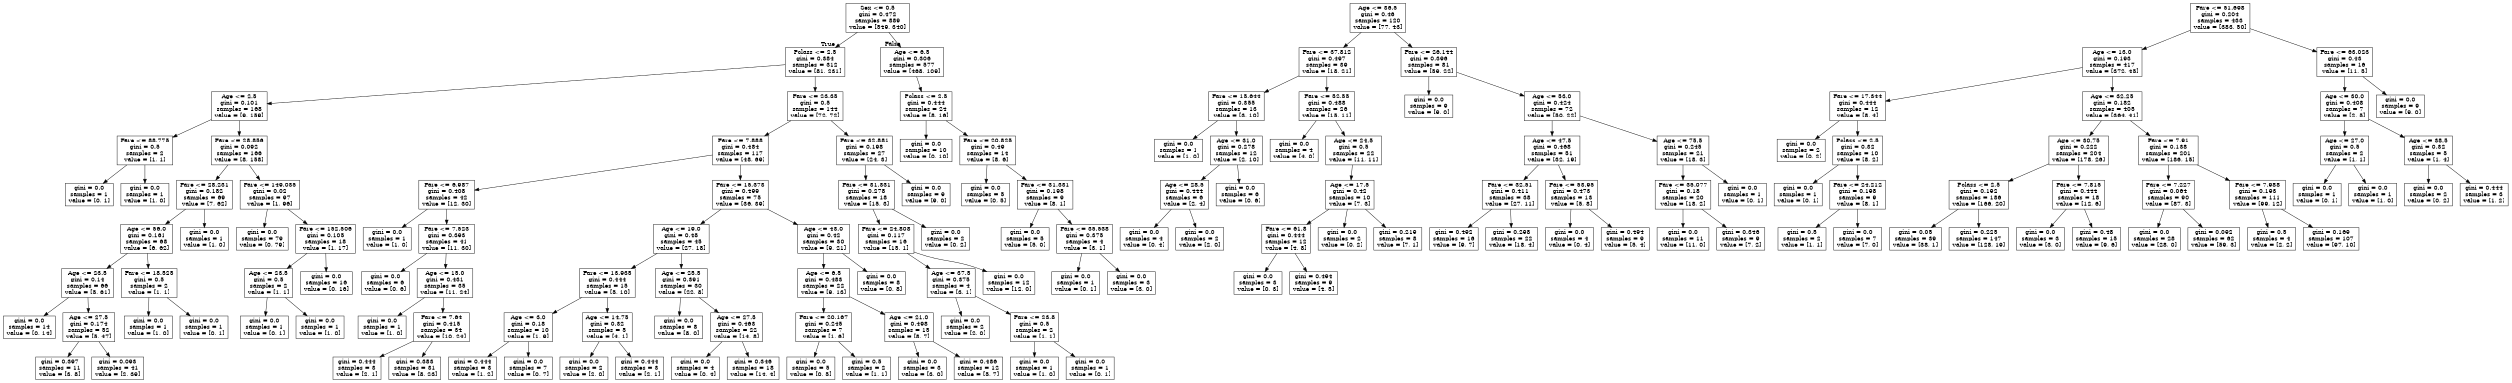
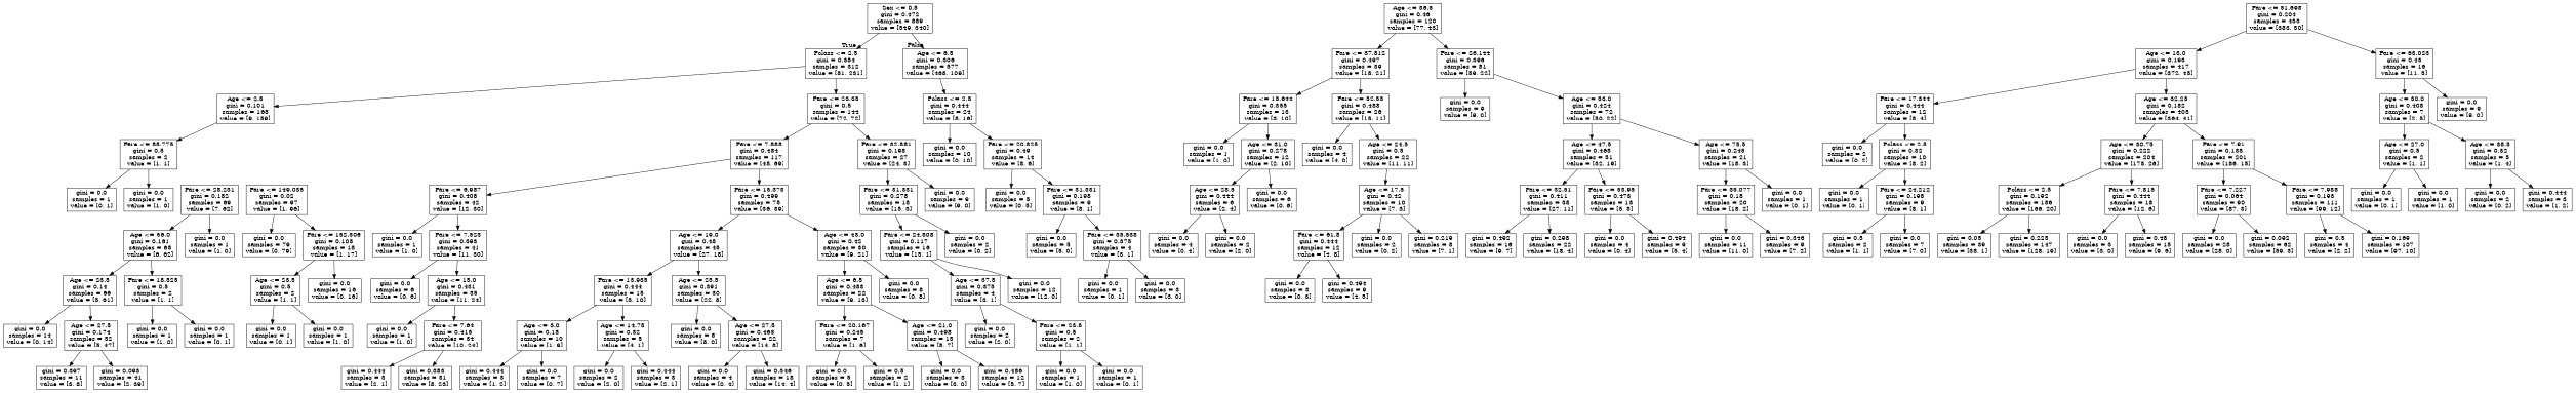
  digraph {
    node [shape=box]
    n1 [label="Sex <= 0.5\ngini = 0.472\nsamples = 889\nvalue = [549, 340]"]
    n2 [label="Pclass <= 2.5\ngini = 0.384\nsamples = 312\nvalue = [81, 231]"]
    n3 [label="Age <= 6.5\ngini = 0.306\nsamples = 577\nvalue = [468, 109]"]
    n4 [label="Age <= 2.5\ngini = 0.101\nsamples = 168\nvalue = [9, 159]"]
    n5 [label="Fare <= 23.35\ngini = 0.5\nsamples = 144\nvalue = [72, 72]"]
    n6 [label="Pclass <= 2.5\ngini = 0.444\nsamples = 24\nvalue = [8, 16]"]
    n7 [label="Fare <= 88.775\ngini = 0.5\nsamples = 2\nvalue = [1, 1]"]
-   n8 [label="Fare <= 28.856\ngini = 0.092\nsamples = 166\nvalue = [8, 158]"]
    n9 [label="Fare <= 7.888\ngini = 0.484\nsamples = 117\nvalue = [48, 69]"]
    n10 [label="Fare <= 32.881\ngini = 0.198\nsamples = 27\nvalue = [24, 3]"]
    n11 [label="gini = 0.0\nsamples = 1\nvalue = [0, 1]"]
    n12 [label="gini = 0.0\nsamples = 1\nvalue = [1, 0]"]
    n13 [label="Fare <= 28.231\ngini = 0.182\nsamples = 69\nvalue = [7, 62]"]
    n14 [label="Fare <= 149.035\ngini = 0.02\nsamples = 97\nvalue = [1, 96]"]
    n15 [label="Age <= 56.0\ngini = 0.161\nsamples = 68\nvalue = [6, 62]"]
    n16 [label="gini = 0.0\nsamples = 1\nvalue = [1, 0]"]
    n17 [label="gini = 0.0\nsamples = 79\nvalue = [0, 79]"]
    n18 [label="Fare <= 152.506\ngini = 0.105\nsamples = 18\nvalue = [1, 17]"]
    n19 [label="Age <= 23.5\ngini = 0.14\nsamples = 66\nvalue = [5, 61]"]
    n20 [label="Fare <= 18.525\ngini = 0.5\nsamples = 2\nvalue = [1, 1]"]
    n21 [label="gini = 0.0\nsamples = 14\nvalue = [0, 14]"]
    n22 [label="Age <= 27.5\ngini = 0.174\nsamples = 52\nvalue = [5, 47]"]
    n23 [label="gini = 0.0\nsamples = 1\nvalue = [1, 0]"]
    n24 [label="gini = 0.0\nsamples = 1\nvalue = [0, 1]"]
    n25 [label="gini = 0.397\nsamples = 11\nvalue = [3, 8]"]
    n26 [label="gini = 0.093\nsamples = 41\nvalue = [2, 39]"]
    n27 [label="Age <= 23.5\ngini = 0.5\nsamples = 2\nvalue = [1, 1]"]
    n28 [label="gini = 0.0\nsamples = 16\nvalue = [0, 16]"]
    n29 [label="gini = 0.0\nsamples = 1\nvalue = [0, 1]"]
    n30 [label="gini = 0.0\nsamples = 1\nvalue = [1, 0]"]
    n31 [label="Fare <= 6.987\ngini = 0.408\nsamples = 42\nvalue = [12, 30]"]
    n32 [label="Fare <= 15.373\ngini = 0.499\nsamples = 75\nvalue = [36, 39]"]
    n33 [label="Fare <= 31.331\ngini = 0.278\nsamples = 18\nvalue = [15, 3]"]
    n34 [label="gini = 0.0\nsamples = 9\nvalue = [9, 0]"]
    n35 [label="gini = 0.0\nsamples = 1\nvalue = [1, 0]"]
    n36 [label="Fare <= 7.523\ngini = 0.393\nsamples = 41\nvalue = [11, 30]"]
    n37 [label="Age <= 19.0\ngini = 0.48\nsamples = 45\nvalue = [27, 18]"]
    n38 [label="Age <= 43.0\ngini = 0.42\nsamples = 30\nvalue = [9, 21]"]
    n39 [label="gini = 0.0\nsamples = 6\nvalue = [0, 6]"]
    n40 [label="Age <= 15.0\ngini = 0.431\nsamples = 35\nvalue = [11, 24]"]
    n41 [label="gini = 0.0\nsamples = 1\nvalue = [1, 0]"]
    n42 [label="Fare <= 7.64\ngini = 0.415\nsamples = 34\nvalue = [10, 24]"]
    n43 [label="gini = 0.444\nsamples = 3\nvalue = [2, 1]"]
    n44 [label="gini = 0.383\nsamples = 31\nvalue = [8, 23]"]
    n45 [label="Fare <= 13.935\ngini = 0.444\nsamples = 15\nvalue = [5, 10]"]
    n46 [label="Age <= 25.5\ngini = 0.391\nsamples = 30\nvalue = [22, 8]"]
    n47 [label="Age <= 6.5\ngini = 0.483\nsamples = 22\nvalue = [9, 13]"]
    n48 [label="gini = 0.0\nsamples = 8\nvalue = [0, 8]"]
    n49 [label="Age <= 3.0\ngini = 0.18\nsamples = 10\nvalue = [1, 9]"]
    n50 [label="Age <= 14.75\ngini = 0.32\nsamples = 5\nvalue = [4, 1]"]
    n51 [label="gini = 0.0\nsamples = 8\nvalue = [8, 0]"]
    n52 [label="Age <= 27.5\ngini = 0.463\nsamples = 22\nvalue = [14, 8]"]
    n53 [label="gini = 0.444\nsamples = 3\nvalue = [1, 2]"]
    n54 [label="gini = 0.0\nsamples = 7\nvalue = [0, 7]"]
    n55 [label="gini = 0.0\nsamples = 2\nvalue = [2, 0]"]
    n56 [label="gini = 0.444\nsamples = 3\nvalue = [2, 1]"]
    n57 [label="gini = 0.0\nsamples = 4\nvalue = [0, 4]"]
    n58 [label="gini = 0.346\nsamples = 18\nvalue = [14, 4]"]
    n59 [label="Fare <= 20.167\ngini = 0.245\nsamples = 7\nvalue = [1, 6]"]
    n60 [label="Age <= 21.0\ngini = 0.498\nsamples = 15\nvalue = [8, 7]"]
    n61 [label="gini = 0.0\nsamples = 5\nvalue = [0, 5]"]
    n62 [label="gini = 0.5\nsamples = 2\nvalue = [1, 1]"]
    n63 [label="gini = 0.0\nsamples = 3\nvalue = [3, 0]"]
    n64 [label="gini = 0.486\nsamples = 12\nvalue = [5, 7]"]
    n65 [label="Fare <= 24.808\ngini = 0.117\nsamples = 16\nvalue = [15, 1]"]
    n66 [label="gini = 0.0\nsamples = 2\nvalue = [0, 2]"]
    n67 [label="Age <= 37.5\ngini = 0.375\nsamples = 4\nvalue = [3, 1]"]
    n68 [label="gini = 0.0\nsamples = 12\nvalue = [12, 0]"]
    n69 [label="gini = 0.0\nsamples = 2\nvalue = [2, 0]"]
    n70 [label="Fare <= 23.8\ngini = 0.5\nsamples = 2\nvalue = [1, 1]"]
    n71 [label="gini = 0.0\nsamples = 1\nvalue = [1, 0]"]
    n72 [label="gini = 0.0\nsamples = 1\nvalue = [0, 1]"]
    n73 [label="gini = 0.0\nsamples = 10\nvalue = [0, 10]"]
    n74 [label="Fare <= 20.825\ngini = 0.49\nsamples = 14\nvalue = [8, 6]"]
    n75 [label="gini = 0.0\nsamples = 5\nvalue = [0, 5]"]
    n76 [label="Fare <= 31.331\ngini = 0.198\nsamples = 9\nvalue = [8, 1]"]
    n77 [label="gini = 0.0\nsamples = 5\nvalue = [5, 0]"]
    n78 [label="Fare <= 35.538\ngini = 0.375\nsamples = 4\nvalue = [3, 1]"]
    n79 [label="gini = 0.0\nsamples = 1\nvalue = [0, 1]"]
    n80 [label="gini = 0.0\nsamples = 3\nvalue = [3, 0]"]
    n81 [label="Age <= 36.5\ngini = 0.46\nsamples = 120\nvalue = [77, 43]"]
    n82 [label="Fare <= 37.812\ngini = 0.497\nsamples = 39\nvalue = [18, 21]"]
    n83 [label="Fare <= 26.144\ngini = 0.396\nsamples = 81\nvalue = [59, 22]"]
    n84 [label="Fare <= 51.698\ngini = 0.204\nsamples = 433\nvalue = [383, 50]"]
    n85 [label="Age <= 13.0\ngini = 0.193\nsamples = 417\nvalue = [372, 45]"]
    n86 [label="Fare <= 63.023\ngini = 0.43\nsamples = 16\nvalue = [11, 5]"]
    n87 [label="Fare <= 15.644\ngini = 0.355\nsamples = 13\nvalue = [3, 10]"]
    n88 [label="Fare <= 52.55\ngini = 0.488\nsamples = 26\nvalue = [15, 11]"]
    n89 [label="gini = 0.0\nsamples = 9\nvalue = [9, 0]"]
    n90 [label="Age <= 53.0\ngini = 0.424\nsamples = 72\nvalue = [50, 22]"]
    n91 [label="gini = 0.0\nsamples = 1\nvalue = [1, 0]"]
    n92 [label="Age <= 31.0\ngini = 0.278\nsamples = 12\nvalue = [2, 10]"]
    n93 [label="gini = 0.0\nsamples = 4\nvalue = [4, 0]"]
    n94 [label="Age <= 24.5\ngini = 0.5\nsamples = 22\nvalue = [11, 11]"]
    n95 [label="Age <= 28.5\ngini = 0.444\nsamples = 6\nvalue = [2, 4]"]
    n96 [label="gini = 0.0\nsamples = 6\nvalue = [0, 6]"]
    n97 [label="gini = 0.0\nsamples = 4\nvalue = [0, 4]"]
    n98 [label="gini = 0.0\nsamples = 2\nvalue = [2, 0]"]
    n99 [label="Age <= 17.5\ngini = 0.42\nsamples = 10\nvalue = [7, 3]"]
    n100 [label="Fare <= 61.8\ngini = 0.444\nsamples = 12\nvalue = [4, 8]"]
    n101 [label="gini = 0.0\nsamples = 2\nvalue = [0, 2]"]
    n102 [label="gini = 0.219\nsamples = 8\nvalue = [7, 1]"]
    n103 [label="gini = 0.0\nsamples = 3\nvalue = [0, 3]"]
    n104 [label="gini = 0.494\nsamples = 9\nvalue = [4, 5]"]
    n105 [label="Age <= 47.5\ngini = 0.468\nsamples = 51\nvalue = [32, 19]"]
    n106 [label="Age <= 75.5\ngini = 0.245\nsamples = 21\nvalue = [18, 3]"]
    n107 [label="Fare <= 32.51\ngini = 0.411\nsamples = 38\nvalue = [27, 11]"]
    n108 [label="Fare <= 53.95\ngini = 0.473\nsamples = 13\nvalue = [5, 8]"]
    n109 [label="Fare <= 35.077\ngini = 0.18\nsamples = 20\nvalue = [18, 2]"]
    n110 [label="gini = 0.0\nsamples = 1\nvalue = [0, 1]"]
    n111 [label="gini = 0.492\nsamples = 16\nvalue = [9, 7]"]
    n112 [label="gini = 0.298\nsamples = 22\nvalue = [18, 4]"]
    n113 [label="gini = 0.0\nsamples = 4\nvalue = [0, 4]"]
    n114 [label="gini = 0.494\nsamples = 9\nvalue = [5, 4]"]
    n115 [label="gini = 0.0\nsamples = 11\nvalue = [11, 0]"]
    n116 [label="gini = 0.346\nsamples = 9\nvalue = [7, 2]"]
    n117 [label="Fare <= 17.344\ngini = 0.444\nsamples = 12\nvalue = [8, 4]"]
    n118 [label="Age <= 32.25\ngini = 0.182\nsamples = 405\nvalue = [364, 41]"]
    n119 [label="Age <= 30.0\ngini = 0.408\nsamples = 7\nvalue = [2, 5]"]
    n120 [label="gini = 0.0\nsamples = 9\nvalue = [9, 0]"]
    n121 [label="gini = 0.0\nsamples = 2\nvalue = [0, 2]"]
    n122 [label="Pclass <= 2.5\ngini = 0.32\nsamples = 10\nvalue = [8, 2]"]
    n123 [label="Age <= 30.75\ngini = 0.222\nsamples = 204\nvalue = [178, 26]"]
    n124 [label="Fare <= 7.91\ngini = 0.138\nsamples = 201\nvalue = [186, 15]"]
    n125 [label="gini = 0.0\nsamples = 1\nvalue = [0, 1]"]
    n126 [label="Fare <= 24.212\ngini = 0.198\nsamples = 9\nvalue = [8, 1]"]
    n127 [label="gini = 0.5\nsamples = 2\nvalue = [1, 1]"]
    n128 [label="gini = 0.0\nsamples = 7\nvalue = [7, 0]"]
    n129 [label="Pclass <= 2.5\ngini = 0.192\nsamples = 186\nvalue = [166, 20]"]
    n130 [label="Fare <= 7.815\ngini = 0.444\nsamples = 18\nvalue = [12, 6]"]
    n131 [label="Fare <= 7.227\ngini = 0.064\nsamples = 90\nvalue = [87, 3]"]
    n132 [label="Fare <= 7.988\ngini = 0.193\nsamples = 111\nvalue = [99, 12]"]
    n133 [label="gini = 0.05\nsamples = 39\nvalue = [38, 1]"]
    n134 [label="gini = 0.225\nsamples = 147\nvalue = [128, 19]"]
    n135 [label="gini = 0.0\nsamples = 3\nvalue = [3, 0]"]
    n136 [label="gini = 0.48\nsamples = 15\nvalue = [9, 6]"]
    n137 [label="gini = 0.0\nsamples = 28\nvalue = [28, 0]"]
    n138 [label="gini = 0.092\nsamples = 62\nvalue = [59, 3]"]
    n139 [label="gini = 0.5\nsamples = 4\nvalue = [2, 2]"]
    n140 [label="gini = 0.169\nsamples = 107\nvalue = [97, 10]"]
    n141 [label="Age <= 27.0\ngini = 0.5\nsamples = 2\nvalue = [1, 1]"]
    n142 [label="Age <= 38.5\ngini = 0.32\nsamples = 5\nvalue = [1, 4]"]
    n143 [label="gini = 0.0\nsamples = 1\nvalue = [0, 1]"]
    n144 [label="gini = 0.0\nsamples = 1\nvalue = [1, 0]"]
    n145 [label="gini = 0.0\nsamples = 2\nvalue = [0, 2]"]
    n146 [label="gini = 0.444\nsamples = 3\nvalue = [1, 2]"]
    n1 -> n2 [headlabel=True labelangle=45 labeldistance=2.5]
    n1 -> n3 [headlabel=False labelangle=-45 labeldistance=2.5]
    n2 -> n4
    n2 -> n5
    n3 -> n6
    n4 -> n7
-   n4 -> n8
    n5 -> n9
    n5 -> n10
    n6 -> n73
    n6 -> n74
    n7 -> n11
    n7 -> n12
-   n8 -> n13
-   n8 -> n14
    n9 -> n31
    n9 -> n32
    n10 -> n33
    n10 -> n34
    n13 -> n15
    n13 -> n16
    n14 -> n17
    n14 -> n18
    n15 -> n19
    n15 -> n20
    n18 -> n27
    n18 -> n28
    n19 -> n21
    n19 -> n22
    n20 -> n23
    n20 -> n24
    n22 -> n25
    n22 -> n26
    n27 -> n29
    n27 -> n30
    n31 -> n35
    n31 -> n36
    n32 -> n37
    n32 -> n38
    n33 -> n65
    n33 -> n66
    n36 -> n39
    n36 -> n40
    n37 -> n45
    n37 -> n46
    n38 -> n47
    n38 -> n48
    n40 -> n41
    n40 -> n42
    n42 -> n43
    n42 -> n44
    n45 -> n49
    n45 -> n50
    n46 -> n51
    n46 -> n52
    n47 -> n59
    n47 -> n60
    n49 -> n53
    n49 -> n54
    n50 -> n55
    n50 -> n56
    n52 -> n57
    n52 -> n58
    n59 -> n61
    n59 -> n62
    n60 -> n63
    n60 -> n64
    n65 -> n67
    n65 -> n68
    n67 -> n69
    n67 -> n70
    n70 -> n71
    n70 -> n72
    n74 -> n75
    n74 -> n76
    n76 -> n77
    n76 -> n78
    n78 -> n79
    n78 -> n80
    n81 -> n82
    n81 -> n83
    n82 -> n87
    n82 -> n88
    n83 -> n89
    n83 -> n90
    n84 -> n85
    n84 -> n86
    n85 -> n117
    n85 -> n118
    n86 -> n119
    n86 -> n120
    n87 -> n91
    n87 -> n92
    n88 -> n93
    n88 -> n94
    n90 -> n105
    n90 -> n106
    n92 -> n95
    n92 -> n96
    n94 -> n99
    n95 -> n97
    n95 -> n98
    n99 -> n100
    n99 -> n101
    n99 -> n102
    n100 -> n103
    n100 -> n104
    n105 -> n107
    n105 -> n108
    n106 -> n109
    n106 -> n110
    n107 -> n111
    n107 -> n112
    n108 -> n113
    n108 -> n114
    n109 -> n115
    n109 -> n116
    n117 -> n121
    n117 -> n122
    n118 -> n123
    n118 -> n124
    n119 -> n141
    n119 -> n142
    n122 -> n125
    n122 -> n126
    n123 -> n129
    n123 -> n130
    n124 -> n131
    n124 -> n132
    n126 -> n127
    n126 -> n128
    n129 -> n133
    n129 -> n134
    n130 -> n135
    n130 -> n136
    n131 -> n137
    n131 -> n138
    n132 -> n139
    n132 -> n140
    n141 -> n143
    n141 -> n144
    n142 -> n145
    n142 -> n146
  }
